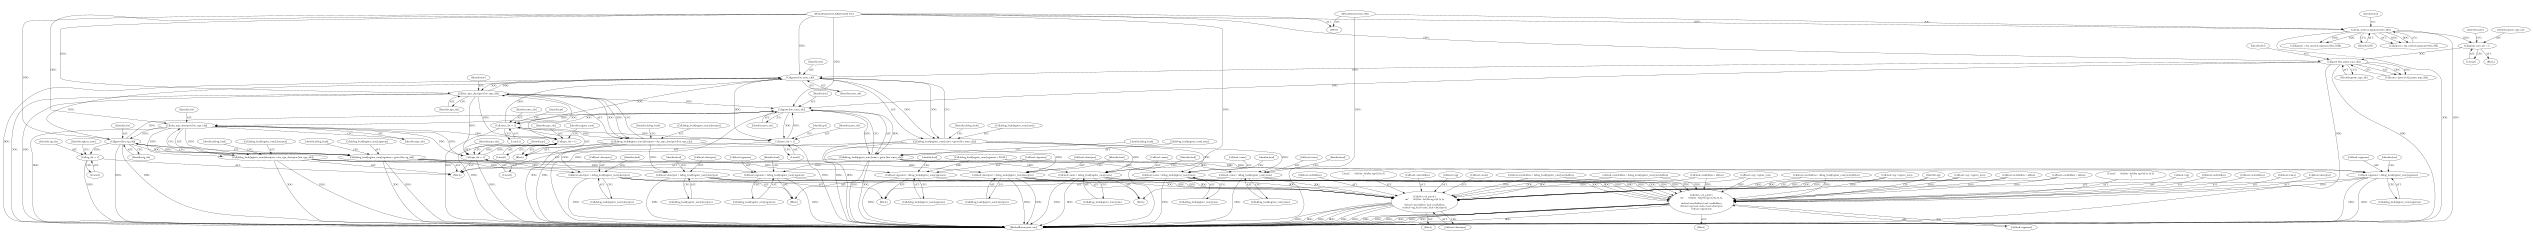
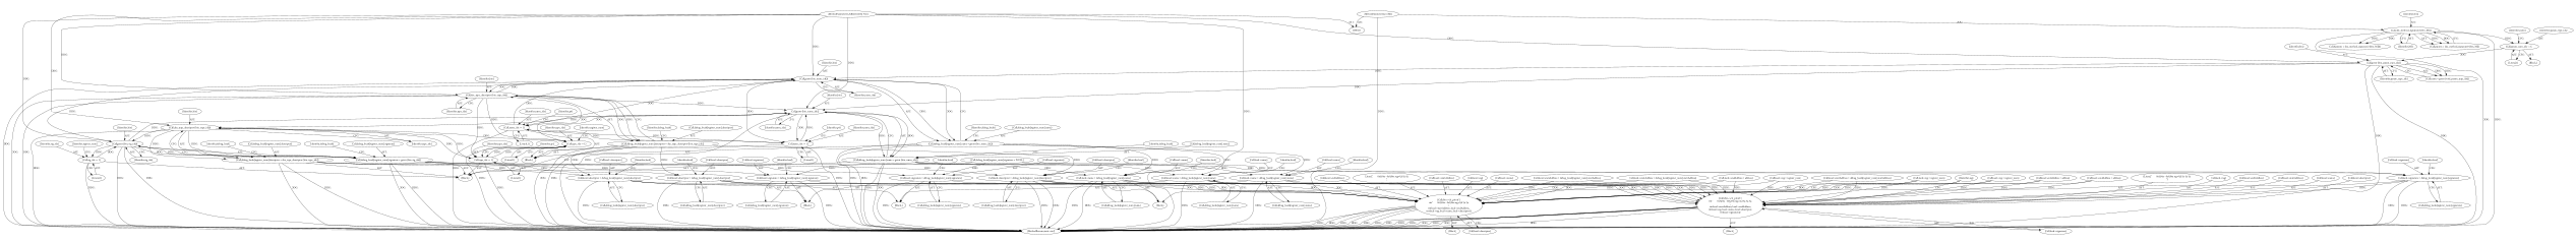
  digraph {
    fontname="EB Garamond"
    node [fontname="EB Garamond"]
    edge [fontname="EB Garamond"]
    n1 [label="(Call,getstr (bin, name_idx))"]
    n2 [label="(Call,dex_type_descriptor (bin, type_idx))"]
    n3 [label="(Call,name_idx -= 1)"]
    n4 [label="(Call,name_idx -= 1)"]
    n5 [label="(Call,debug_locals[register_num].name = getstr (bin, name_idx))"]
    n6 [label="(MethodReturn,static void)"]
    n7 [label="(Identifier,name_idx)"]
    n8 [label="(Call,getstr (bin, name_idx))"]
    n9 [label="(Call,type_idx -= 1)"]
    n10 [label="(Call,type_idx -= 1)"]
    n11 [label="(Call,debug_locals[register_num].descriptor = dex_type_descriptor (bin, type_idx))"]
    n12 [label="(Identifier,type_idx)"]
    n13 [label="(Literal,1)"]
    n14 [label="(Block,)"]
    n15 [label="(Block,)"]
    n16 [label="(Literal,1)"]
    n17 [label="(Call,local->name = debug_locals[register_num].name)"]
    n18 [label="(Call,local->name = debug_locals[register_num].name)"]
    n19 [label="(Call,local->name = debug_locals[register_num].name)"]
    n20 [label="(Call,getstr (bin, sig_idx))"]
    n21 [label="(Call,sig_idx -= 1)"]
    n22 [label="(Call,debug_locals[register_num].signature = getstr (bin, sig_idx))"]
    n23 [label="(Identifier,sig_idx)"]
    n24 [label="(Call,dex_type_descriptor (bin, type_idx))"]
    n25 [label="(Call,debug_locals[register_num].name = getstr (bin, name_idx))"]
    n26 [label="(Identifier,name_idx)"]
    n27 [label="(Literal,1)"]
    n28 [label="(Call,local->signature = debug_locals[register_num].signature)"]
    n29 [label="(Call,local->signature = debug_locals[register_num].signature)"]
    n30 [label="(Call,local->signature = debug_locals[register_num].signature)"]
    n31 [label="(Call,debug_locals[register_num].descriptor = dex_type_descriptor (bin, type_idx))"]
    n32 [label="(Identifier,type_idx)"]
    n33 [label="(Literal,1)"]
    n34 [label="(Literal,1)"]
    n35 [label="(Call,local->descriptor = debug_locals[register_num].descriptor)"]
    n36 [label="(Call,local->descriptor = debug_locals[register_num].descriptor)"]
    n37 [label="(Call,local->descriptor = debug_locals[register_num].descriptor)"]
    n38 [label="(Call,getstr (bin, param_type_idx))"]
    n39 [label="(Identifier,param_type_idx)"]
    n40 [label="(Call,name = getstr (void, param_type_idx))"]
    n41 [label="(Call,dex_method_signature2 (bin, MI))"]
    n42 [label="(Call,!(params = dex_method_signature2 (bin, MI)))"]
    n43 [label="(Identifier,MI)"]
    n44 [label="(Call,params = dex_method_signature0 (bin, MI))"]
    n45 [label="(Call,param_type_idx -= 1)"]
    n46 [label="(MethodParameterIn,RBinDexObj *bin)"]
    1000111
    n48 [label="(MethodParameterIn,int MI)"]
    n49 [label="(Block,)"]
    n50 [label="(Literal,1)"]
    n51 [label="(Call,rbin->cb_printf (\n\t\t\t\t\"        0x%04x - 0x%04x reg=%d %s %s %s\n\",\n\t\t\t\tlocal->startAddress, local->endAddress,\n\t\t\t\tlocal->reg, local->name, local->descriptor,\n\t\t\t\tlocal->signature))"]
    n52 [label="(Call,rbin->cb_printf (\n\t\t\t\t\"        0x%04x - 0x%04x reg=%d %s %s\n\",\n\t\t\t\tlocal->startAddress, local->endAddress,\n\t\t\t\tlocal->reg, local->name, local->descriptor))"]
    n53 [label="(Call,debug_locals[register_num].name)"]
    n54 [label="(Block,)"]
    n55 [label="(Call,debug_locals[register_num].name)"]
    n56 [label="(Block,)"]
    n57 [label="(Call,debug_locals[register_num].name)"]
    n58 [label="(Block,)"]
    n59 [label="(Block,)"]
    n60 [label="(Call,local->signature)"]
    n61 [label="(Call,local->descriptor)"]
    n62 [label="(Block,)"]
    n63 [label="(Call,debug_locals[register_num].descriptor)"]
    n64 [label="(Call,debug_locals[register_num].descriptor)"]
    n65 [label="(Call,debug_locals[register_num].descriptor)"]
    n66 [label="(Call,debug_locals[register_num].signature)"]
    n67 [label="(Call,debug_locals[register_num].signature)"]
    n68 [label="(Call,debug_locals[register_num].signature)"]
    n69 [label="(Call,local->reg = register_num)"]
    n70 [label="(Identifier,debug_locals)"]
    n71 [label="(Identifier,debug_locals)"]
    n72 [label="(Identifier,name_idx)"]
    n73 [label="(Call,local->name)"]
    n74 [label="(Identifier,p4)"]
    n75 [label="(Identifier,type_idx)"]
    n76 [label="(Identifier,type_idx)"]
    n77 [label="(Literal,\"        0x%04x - 0x%04x reg=%d %s %s %s\n\")"]
    n78 [label="(Identifier,bin)"]
    n79 [label="(Call,local->startAddress = debug_locals[register_num].startAddress)"]
    n80 [label="(Call,local->endAddress)"]
    n81 [label="(Identifier,sig_idx)"]
    n82 [label="(Call,debug_locals[register_num].descriptor)"]
    n83 [label="(Identifier,local)"]
    n84 [label="(Identifier,p4)"]
    n85 [label="(Identifier,bin)"]
    n86 [label="(Call,local->reg)"]
    n87 [label="(Identifier,local)"]
    n88 [label="(Identifier,bin)"]
    n89 [label="(Call,local->startAddress = debug_locals[register_num].startAddress)"]
    n90 [label="(Call,local->descriptor)"]
    n91 [label="(Call,local->endAddress = address)"]
    n92 [label="(Call,local->endAddress)"]
    n93 [label="(Identifier,bin)"]
    n94 [label="(Call,local->signature)"]
    n95 [label="(Call,local->startAddress = debug_locals[register_num].startAddress)"]
    n96 [label="(Identifier,debug_locals)"]
    n97 [label="(Identifier,register_num)"]
    n98 [label="(Literal,\"        0x%04x - 0x%04x reg=%d %s %s\n\")"]
    n99 [label="(Identifier,reg)"]
    n100 [label="(Identifier,debug_locals)"]
    n101 [label="(Identifier,p4)"]
    n102 [label="(Call,local->signature)"]
    n103 [label="(Identifier,name_idx)"]
    n104 [label="(Identifier,local)"]
    n105 [label="(Call,local->reg = register_num)"]
    n106 [label="(Call,local->startAddress)"]
    n107 [label="(Identifier,local)"]
    n108 [label="(Call,local->name)"]
    n109 [label="(Call,debug_locals[register_num].name)"]
    n110 [label="(Call,local->name)"]
    n111 [label="(Identifier,local)"]
    n112 [label="(Identifier,local)"]
    n113 [label="(Call,debug_locals[register_num].signature)"]
    n114 [label="(Identifier,debug_locals)"]
    n115 [label="(Call,local->startAddress)"]
    n116 [label="(Call,local->reg)"]
    n117 [label="(Call,local->endAddress = address)"]
    n118 [label="(Call,local->endAddress = address)"]
    n119 [label="(Identifier,bin)"]
    n120 [label="(Call,local->signature)"]
    n121 [label="(Call,debug_locals[register_num].name)"]
    n122 [label="(Identifier,bin)"]
    n123 [label="(Identifier,local)"]
    n124 [label="(Identifier,param_type_idx)"]
    n125 [label="(Call,local->descriptor)"]
    n126 [label="(Call,local->name)"]
    n127 [label="(Call,debug_locals[register_num].signature = NULL)"]
    n128 [label="(Identifier,register_num)"]
    n129 [label="(Call,debug_locals[register_num].descriptor)"]
    n130 [label="(Identifier,bin)"]
    n131 [label="(Call,local->descriptor)"]
    n132 [label="(Call,local->descriptor)"]
    n133 [label="(Call,local->name)"]
    n134 [label="(Identifier,name)"]
    n135 [label="(Identifier,local)"]
    n136 [label="(Identifier,local)"]
    n137 [label="(Call,local->reg = register_num)"]
    n1 -> n2 [label="DDG: "]
    n1 -> n3 [label="DDG: "]
    n1 -> n4 [label="DDG: "]
    n1 -> n5 [label="AST: "]
    n1 -> n5 [label="DDG: "]
    n1 -> n5 [label="DDG: "]
    n1 -> n6 [label="DDG: "]
    n1 -> n7 [label="CFG: "]
    n2 -> n1 [label="DDG: "]
    n2 -> n6 [label="DDG: "]
    n2 -> n6 [label="DDG: "]
    n2 -> n8 [label="DDG: "]
    n2 -> n9 [label="DDG: "]
    n2 -> n10 [label="DDG: "]
    n2 -> n11 [label="AST: "]
    n2 -> n11 [label="DDG: "]
    n2 -> n11 [label="DDG: "]
    n2 -> n12 [label="CFG: "]
    n3 -> n1 [label="DDG: "]
    n3 -> n4 [label="DDG: "]
    n3 -> n6 [label="DDG: "]
    n3 -> n13 [label="CFG: "]
    n3 -> n14 [label="AST: "]
    n4 -> n3 [label="DDG: "]
    n4 -> n6 [label="DDG: "]
    n4 -> n8 [label="DDG: "]
    n4 -> n15 [label="AST: "]
    n4 -> n16 [label="CFG: "]
    n5 -> n1 [label="CFG: "]
    n5 -> n6 [label="DDG: "]
    n5 -> n6 [label="DDG: "]
    n5 -> n14 [label="AST: "]
    n5 -> n17 [label="DDG: "]
    n5 -> n18 [label="DDG: "]
    n5 -> n19 [label="DDG: "]
    n7 -> n1 [label="AST: "]
    n8 -> n3 [label="DDG: "]
    n8 -> n4 [label="DDG: "]
    n8 -> n6 [label="DDG: "]
    n8 -> n24 [label="DDG: "]
    n8 -> n25 [label="AST: "]
    n8 -> n25 [label="DDG: "]
    n8 -> n25 [label="DDG: "]
    n8 -> n26 [label="CFG: "]
    n9 -> n2 [label="DDG: "]
    n9 -> n6 [label="DDG: "]
    n9 -> n10 [label="DDG: "]
    n9 -> n14 [label="AST: "]
    n9 -> n33 [label="CFG: "]
    n10 -> n6 [label="DDG: "]
    n10 -> n9 [label="DDG: "]
    n10 -> n15 [label="AST: "]
    n10 -> n24 [label="DDG: "]
    n10 -> n34 [label="CFG: "]
    n11 -> n2 [label="CFG: "]
    n11 -> n6 [label="DDG: "]
    n11 -> n6 [label="DDG: "]
    n11 -> n14 [label="AST: "]
    n11 -> n35 [label="DDG: "]
    n11 -> n36 [label="DDG: "]
    n11 -> n37 [label="DDG: "]
    n12 -> n2 [label="AST: "]
    n13 -> n3 [label="AST: "]
    n16 -> n4 [label="AST: "]
    n17 -> n6 [label="DDG: "]
    n17 -> n51 [label="DDG: "]
    n17 -> n52 [label="DDG: "]
    n17 -> n53 [label="CFG: "]
    n17 -> n54 [label="AST: "]
    n18 -> n6 [label="DDG: "]
    n18 -> n51 [label="DDG: "]
    n18 -> n52 [label="DDG: "]
    n18 -> n55 [label="CFG: "]
    n18 -> n56 [label="AST: "]
    n19 -> n6 [label="DDG: "]
    n19 -> n6 [label="DDG: "]
    n19 -> n51 [label="DDG: "]
    n19 -> n52 [label="DDG: "]
    n19 -> n57 [label="CFG: "]
    n19 -> n58 [label="AST: "]
    n20 -> n1 [label="DDG: "]
    n20 -> n6 [label="DDG: "]
    n20 -> n6 [label="DDG: "]
    n20 -> n8 [label="DDG: "]
    n20 -> n21 [label="DDG: "]
    n20 -> n22 [label="AST: "]
    n20 -> n22 [label="DDG: "]
    n20 -> n22 [label="DDG: "]
    n20 -> n23 [label="CFG: "]
    n21 -> n6 [label="DDG: "]
    n21 -> n15 [label="AST: "]
+   n21 -> n20 [label="DDG: "]
    n21 -> n27 [label="CFG: "]
    n22 -> n6 [label="DDG: "]
    n22 -> n6 [label="DDG: "]
    n22 -> n15 [label="AST: "]
    n22 -> n20 [label="CFG: "]
    n22 -> n28 [label="DDG: "]
    n22 -> n29 [label="DDG: "]
    n22 -> n30 [label="DDG: "]
    n23 -> n20 [label="AST: "]
    n24 -> n6 [label="DDG: "]
    n24 -> n9 [label="DDG: "]
    n24 -> n10 [label="DDG: "]
    n24 -> n20 [label="DDG: "]
    n24 -> n31 [label="AST: "]
    n24 -> n31 [label="DDG: "]
    n24 -> n31 [label="DDG: "]
    n24 -> n32 [label="CFG: "]
    n25 -> n6 [label="DDG: "]
    n25 -> n6 [label="DDG: "]
    n25 -> n8 [label="CFG: "]
    n25 -> n15 [label="AST: "]
    n25 -> n17 [label="DDG: "]
    n25 -> n18 [label="DDG: "]
    n25 -> n19 [label="DDG: "]
    n26 -> n8 [label="AST: "]
    n27 -> n21 [label="AST: "]
    n28 -> n6 [label="DDG: "]
    n28 -> n51 [label="DDG: "]
    n28 -> n54 [label="AST: "]
    n28 -> n66 [label="CFG: "]
    n29 -> n6 [label="DDG: "]
    n29 -> n51 [label="DDG: "]
    n29 -> n56 [label="AST: "]
    n29 -> n67 [label="CFG: "]
    n30 -> n6 [label="DDG: "]
    n30 -> n6 [label="DDG: "]
    n30 -> n51 [label="DDG: "]
    n30 -> n58 [label="AST: "]
    n30 -> n68 [label="CFG: "]
    n31 -> n6 [label="DDG: "]
    n31 -> n6 [label="DDG: "]
    n31 -> n15 [label="AST: "]
    n31 -> n24 [label="CFG: "]
    n31 -> n35 [label="DDG: "]
    n31 -> n36 [label="DDG: "]
    n31 -> n37 [label="DDG: "]
    n32 -> n24 [label="AST: "]
    n33 -> n9 [label="AST: "]
    n34 -> n10 [label="AST: "]
    n35 -> n6 [label="DDG: "]
    n35 -> n51 [label="DDG: "]
    n35 -> n52 [label="DDG: "]
    n35 -> n54 [label="AST: "]
    n35 -> n63 [label="CFG: "]
    n36 -> n6 [label="DDG: "]
    n36 -> n51 [label="DDG: "]
    n36 -> n52 [label="DDG: "]
    n36 -> n56 [label="AST: "]
    n36 -> n64 [label="CFG: "]
    n37 -> n6 [label="DDG: "]
    n37 -> n6 [label="DDG: "]
    n37 -> n51 [label="DDG: "]
    n37 -> n52 [label="DDG: "]
    n37 -> n58 [label="AST: "]
    n37 -> n65 [label="CFG: "]
    n38 -> n1 [label="DDG: "]
    n38 -> n6 [label="DDG: "]
    n38 -> n6 [label="DDG: "]
    n38 -> n8 [label="DDG: "]
    n38 -> n39 [label="CFG: "]
    n38 -> n40 [label="AST: "]
    n38 -> n40 [label="DDG: "]
    n38 -> n40 [label="DDG: "]
    n39 -> n38 [label="AST: "]
    n40 -> n38 [label="CFG: "]
    n41 -> n6 [label="DDG: "]
    n41 -> n6 [label="DDG: "]
    n41 -> n42 [label="DDG: "]
    n41 -> n42 [label="DDG: "]
    n41 -> n43 [label="CFG: "]
    n41 -> n44 [label="AST: "]
    n41 -> n44 [label="DDG: "]
    n41 -> n44 [label="DDG: "]
    n41 -> n45 [label="DDG: "]
    n43 -> n41 [label="AST: "]
    n44 -> n41 [label="CFG: "]
    n45 -> n38 [label="DDG: "]
    n45 -> n49 [label="AST: "]
    n45 -> n50 [label="CFG: "]
    n46 -> n1 [label="DDG: "]
    n46 -> n2 [label="DDG: "]
    n46 -> n6 [label="DDG: "]
    n46 -> n8 [label="DDG: "]
    n46 -> n20 [label="DDG: "]
    n46 -> n24 [label="DDG: "]
    n46 -> n38 [label="DDG: "]
-   n46 -> n41 [label="DDG: "]
    n46 -> 1000111 [label="AST: "]
    n48 -> n6 [label="DDG: "]
    n48 -> n41 [label="DDG: "]
    n48 -> 1000111 [label="AST: "]
    n50 -> n45 [label="AST: "]
    n51 -> n6 [label="DDG: "]
    n51 -> n6 [label="DDG: "]
    n51 -> n6 [label="DDG: "]
    n51 -> n6 [label="DDG: "]
    n51 -> n6 [label="DDG: "]
    n51 -> n6 [label="DDG: "]
    n51 -> n6 [label="DDG: "]
    n51 -> n59 [label="AST: "]
    n51 -> n60 [label="CFG: "]
    n52 -> n6 [label="DDG: "]
    n52 -> n6 [label="DDG: "]
    n52 -> n6 [label="DDG: "]
    n52 -> n6 [label="DDG: "]
    n52 -> n6 [label="DDG: "]
    n52 -> n6 [label="DDG: "]
    n52 -> n61 [label="CFG: "]
    n52 -> n62 [label="AST: "]
    n53 -> n17 [label="AST: "]
    n55 -> n18 [label="AST: "]
    n57 -> n19 [label="AST: "]
    n60 -> n51 [label="AST: "]
    n61 -> n52 [label="AST: "]
    n63 -> n35 [label="AST: "]
    n64 -> n36 [label="AST: "]
    n65 -> n37 [label="AST: "]
    n66 -> n28 [label="AST: "]
    n67 -> n29 [label="AST: "]
    n68 -> n30 [label="AST: "]
    n69 -> n51 [label="DDG: "]
    n69 -> n52 [label="DDG: "]
    n70 -> n22 [label="CFG: "]
    n71 -> n11 [label="CFG: "]
    n72 -> n3 [label="AST: "]
    n73 -> n52 [label="AST: "]
    n74 -> n4 [label="CFG: "]
    n75 -> n9 [label="AST: "]
    n76 -> n10 [label="AST: "]
    n77 -> n51 [label="AST: "]
    n78 -> n1 [label="AST: "]
    n79 -> n51 [label="DDG: "]
    n79 -> n52 [label="DDG: "]
    n80 -> n52 [label="AST: "]
    n81 -> n21 [label="AST: "]
    n82 -> n11 [label="AST: "]
    n83 -> n17 [label="CFG: "]
    n84 -> n10 [label="CFG: "]
    n85 -> n41 [label="AST: "]
    n86 -> n51 [label="AST: "]
    n87 -> n36 [label="CFG: "]
    n88 -> n38 [label="AST: "]
    n89 -> n51 [label="DDG: "]
    n89 -> n52 [label="DDG: "]
    n90 -> n36 [label="AST: "]
    n91 -> n51 [label="DDG: "]
    n91 -> n52 [label="DDG: "]
    n92 -> n51 [label="AST: "]
    n93 -> n24 [label="AST: "]
    n94 -> n28 [label="AST: "]
    n95 -> n51 [label="DDG: "]
    n95 -> n52 [label="DDG: "]
    n96 -> n5 [label="CFG: "]
    n97 -> n9 [label="CFG: "]
    n98 -> n52 [label="AST: "]
    n99 -> n51 [label="CFG: "]
    n99 -> n52 [label="CFG: "]
    n100 -> n31 [label="CFG: "]
    n101 -> n3 [label="CFG: "]
    n102 -> n29 [label="AST: "]
    n103 -> n4 [label="AST: "]
    n104 -> n29 [label="CFG: "]
    n105 -> n51 [label="DDG: "]
    n105 -> n52 [label="DDG: "]
    n106 -> n51 [label="AST: "]
    n107 -> n30 [label="CFG: "]
    n108 -> n18 [label="AST: "]
    n109 -> n5 [label="AST: "]
    n110 -> n17 [label="AST: "]
    n111 -> n35 [label="CFG: "]
    n112 -> n19 [label="CFG: "]
    n113 -> n22 [label="AST: "]
    n114 -> n25 [label="CFG: "]
    n115 -> n52 [label="AST: "]
    n116 -> n52 [label="AST: "]
    n117 -> n51 [label="DDG: "]
    n117 -> n52 [label="DDG: "]
    n118 -> n51 [label="DDG: "]
    n118 -> n52 [label="DDG: "]
    n119 -> n20 [label="AST: "]
    n120 -> n30 [label="AST: "]
    n121 -> n25 [label="AST: "]
    n122 -> n8 [label="AST: "]
    n123 -> n37 [label="CFG: "]
    n124 -> n45 [label="AST: "]
    n125 -> n37 [label="AST: "]
    n126 -> n51 [label="AST: "]
    n127 -> n28 [label="DDG: "]
    n127 -> n29 [label="DDG: "]
    n127 -> n30 [label="DDG: "]
    n128 -> n21 [label="CFG: "]
    n129 -> n31 [label="AST: "]
    n130 -> n2 [label="AST: "]
    n131 -> n35 [label="AST: "]
    n132 -> n51 [label="AST: "]
    n133 -> n19 [label="AST: "]
    n134 -> n45 [label="CFG: "]
    n135 -> n18 [label="CFG: "]
    n136 -> n28 [label="CFG: "]
    n137 -> n51 [label="DDG: "]
    n137 -> n52 [label="DDG: "]
  }
